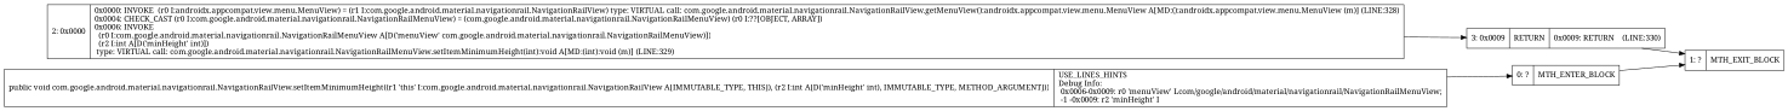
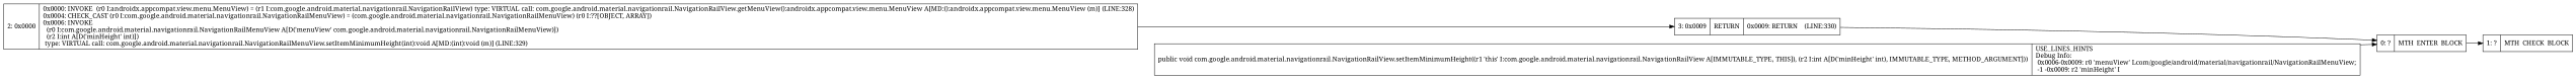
  digraph {
    fontname="Noto Serif"
    rankdir=LR
    node [fontname="Noto Serif" shape=record]
    edge [fontname="Noto Serif"]
    n1 [label="{0\:\ ?|MTH_ENTER_BLOCK\l}"]
-   n2 [label="{1\:\ ?|MTH_EXIT_BLOCK\l}"]
+   n2 [label="{1\:\ ?|MTH_CHECK_BLOCK\l}"]
    n3 [label="{2\:\ 0x0000|0x0000: INVOKE  (r0 I:androidx.appcompat.view.menu.MenuView) = (r1 I:com.google.android.material.navigationrail.NavigationRailView) type: VIRTUAL call: com.google.android.material.navigationrail.NavigationRailView.getMenuView():androidx.appcompat.view.menu.MenuView A[MD:():androidx.appcompat.view.menu.MenuView (m)] (LINE:328)\l0x0004: CHECK_CAST (r0 I:com.google.android.material.navigationrail.NavigationRailMenuView) = (com.google.android.material.navigationrail.NavigationRailMenuView) (r0 I:??[OBJECT, ARRAY]) \l0x0006: INVOKE  \l  (r0 I:com.google.android.material.navigationrail.NavigationRailMenuView A[D('menuView' com.google.android.material.navigationrail.NavigationRailMenuView)])\l  (r2 I:int A[D('minHeight' int)])\l type: VIRTUAL call: com.google.android.material.navigationrail.NavigationRailMenuView.setItemMinimumHeight(int):void A[MD:(int):void (m)] (LINE:329)\l}"]
    n4 [label="{3\:\ 0x0009|RETURN\l|0x0009: RETURN    (LINE:330)\l}"]
    n5 [label="{public void com.google.android.material.navigationrail.NavigationRailView.setItemMinimumHeight((r1 'this' I:com.google.android.material.navigationrail.NavigationRailView A[IMMUTABLE_TYPE, THIS]), (r2 I:int A[D('minHeight' int), IMMUTABLE_TYPE, METHOD_ARGUMENT]))  | USE_LINES_HINTS\lDebug Info:\l  0x0006\-0x0009: r0 'menuView' Lcom\/google\/android\/material\/navigationrail\/NavigationRailMenuView;\l  \-1 \-0x0009: r2 'minHeight' I\l}"]
    n1 -> n2
    n3 -> n4
-   n4 -> n2
+   n4 -> n1
    n5 -> n1
  }
